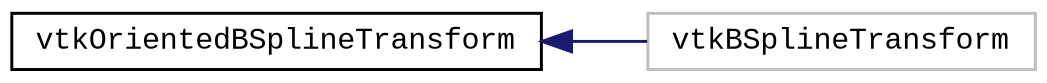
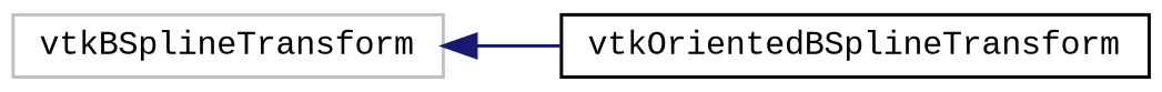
  digraph {
    rankdir=LR
    fontname="Liberation Mono"
    node [fontname="Liberation Mono" fontsize=10 shape=record]
    n1 [color=grey75 height=0.2 label=vtkBSplineTransform width=0.4]
    n2 [color=black height=0.2 label=vtkOrientedBSplineTransform width=0.4]
-   n2 -> n1 [color=midnightblue dir=back fontname="Liberation Mono" fontsize=10 labelfontname=Helvetica labelfontsize=10 style=solid]
+   n1 -> n2 [color=midnightblue dir=back fontname="Liberation Mono" fontsize=10 labelfontname=Helvetica labelfontsize=10 style=solid]
  }
